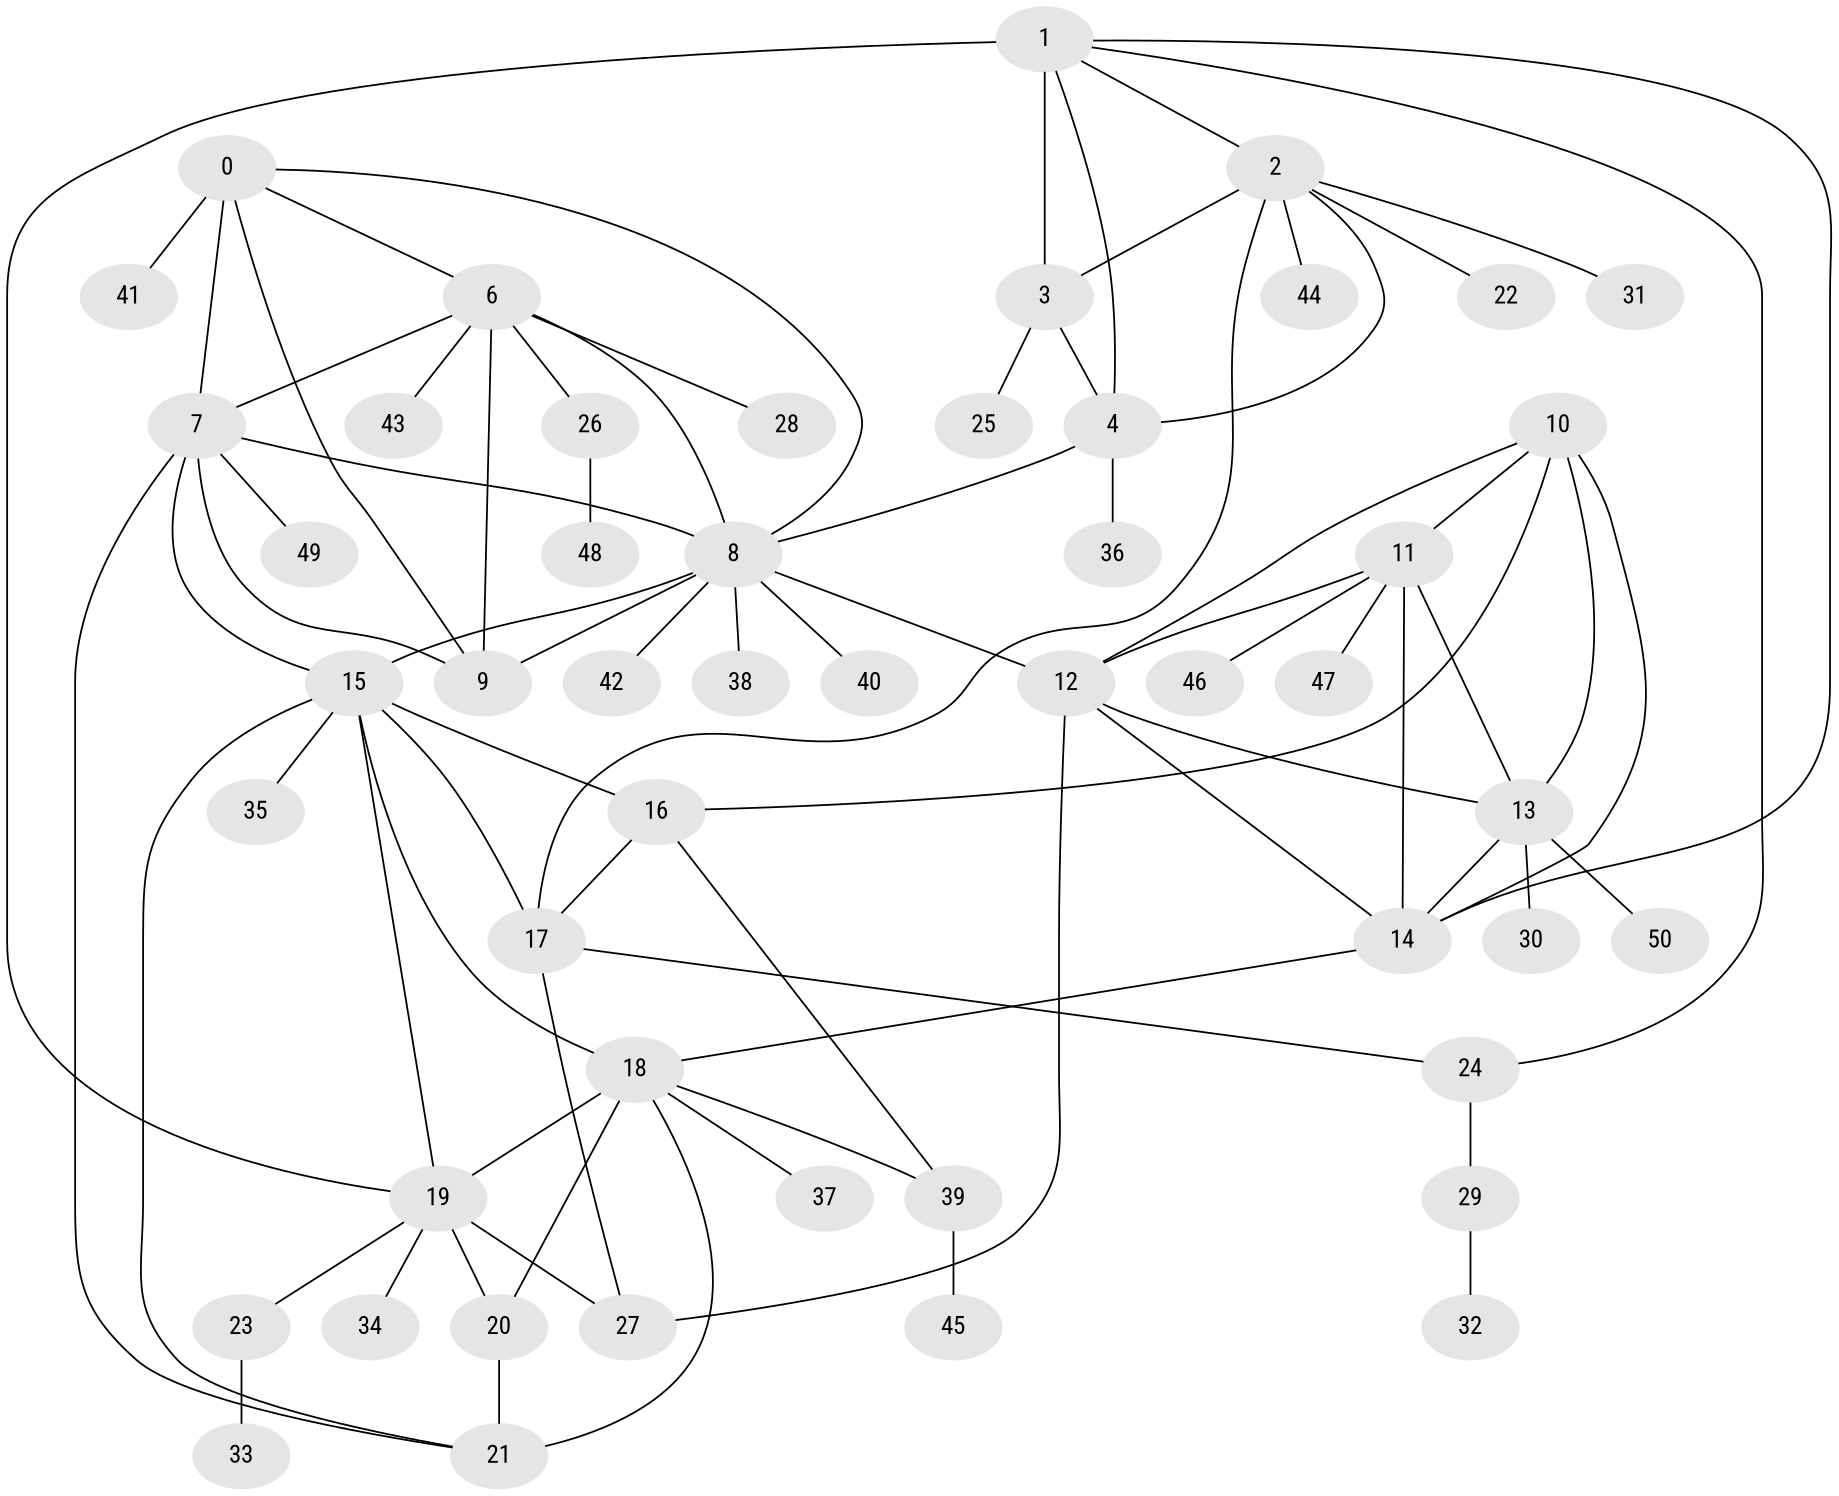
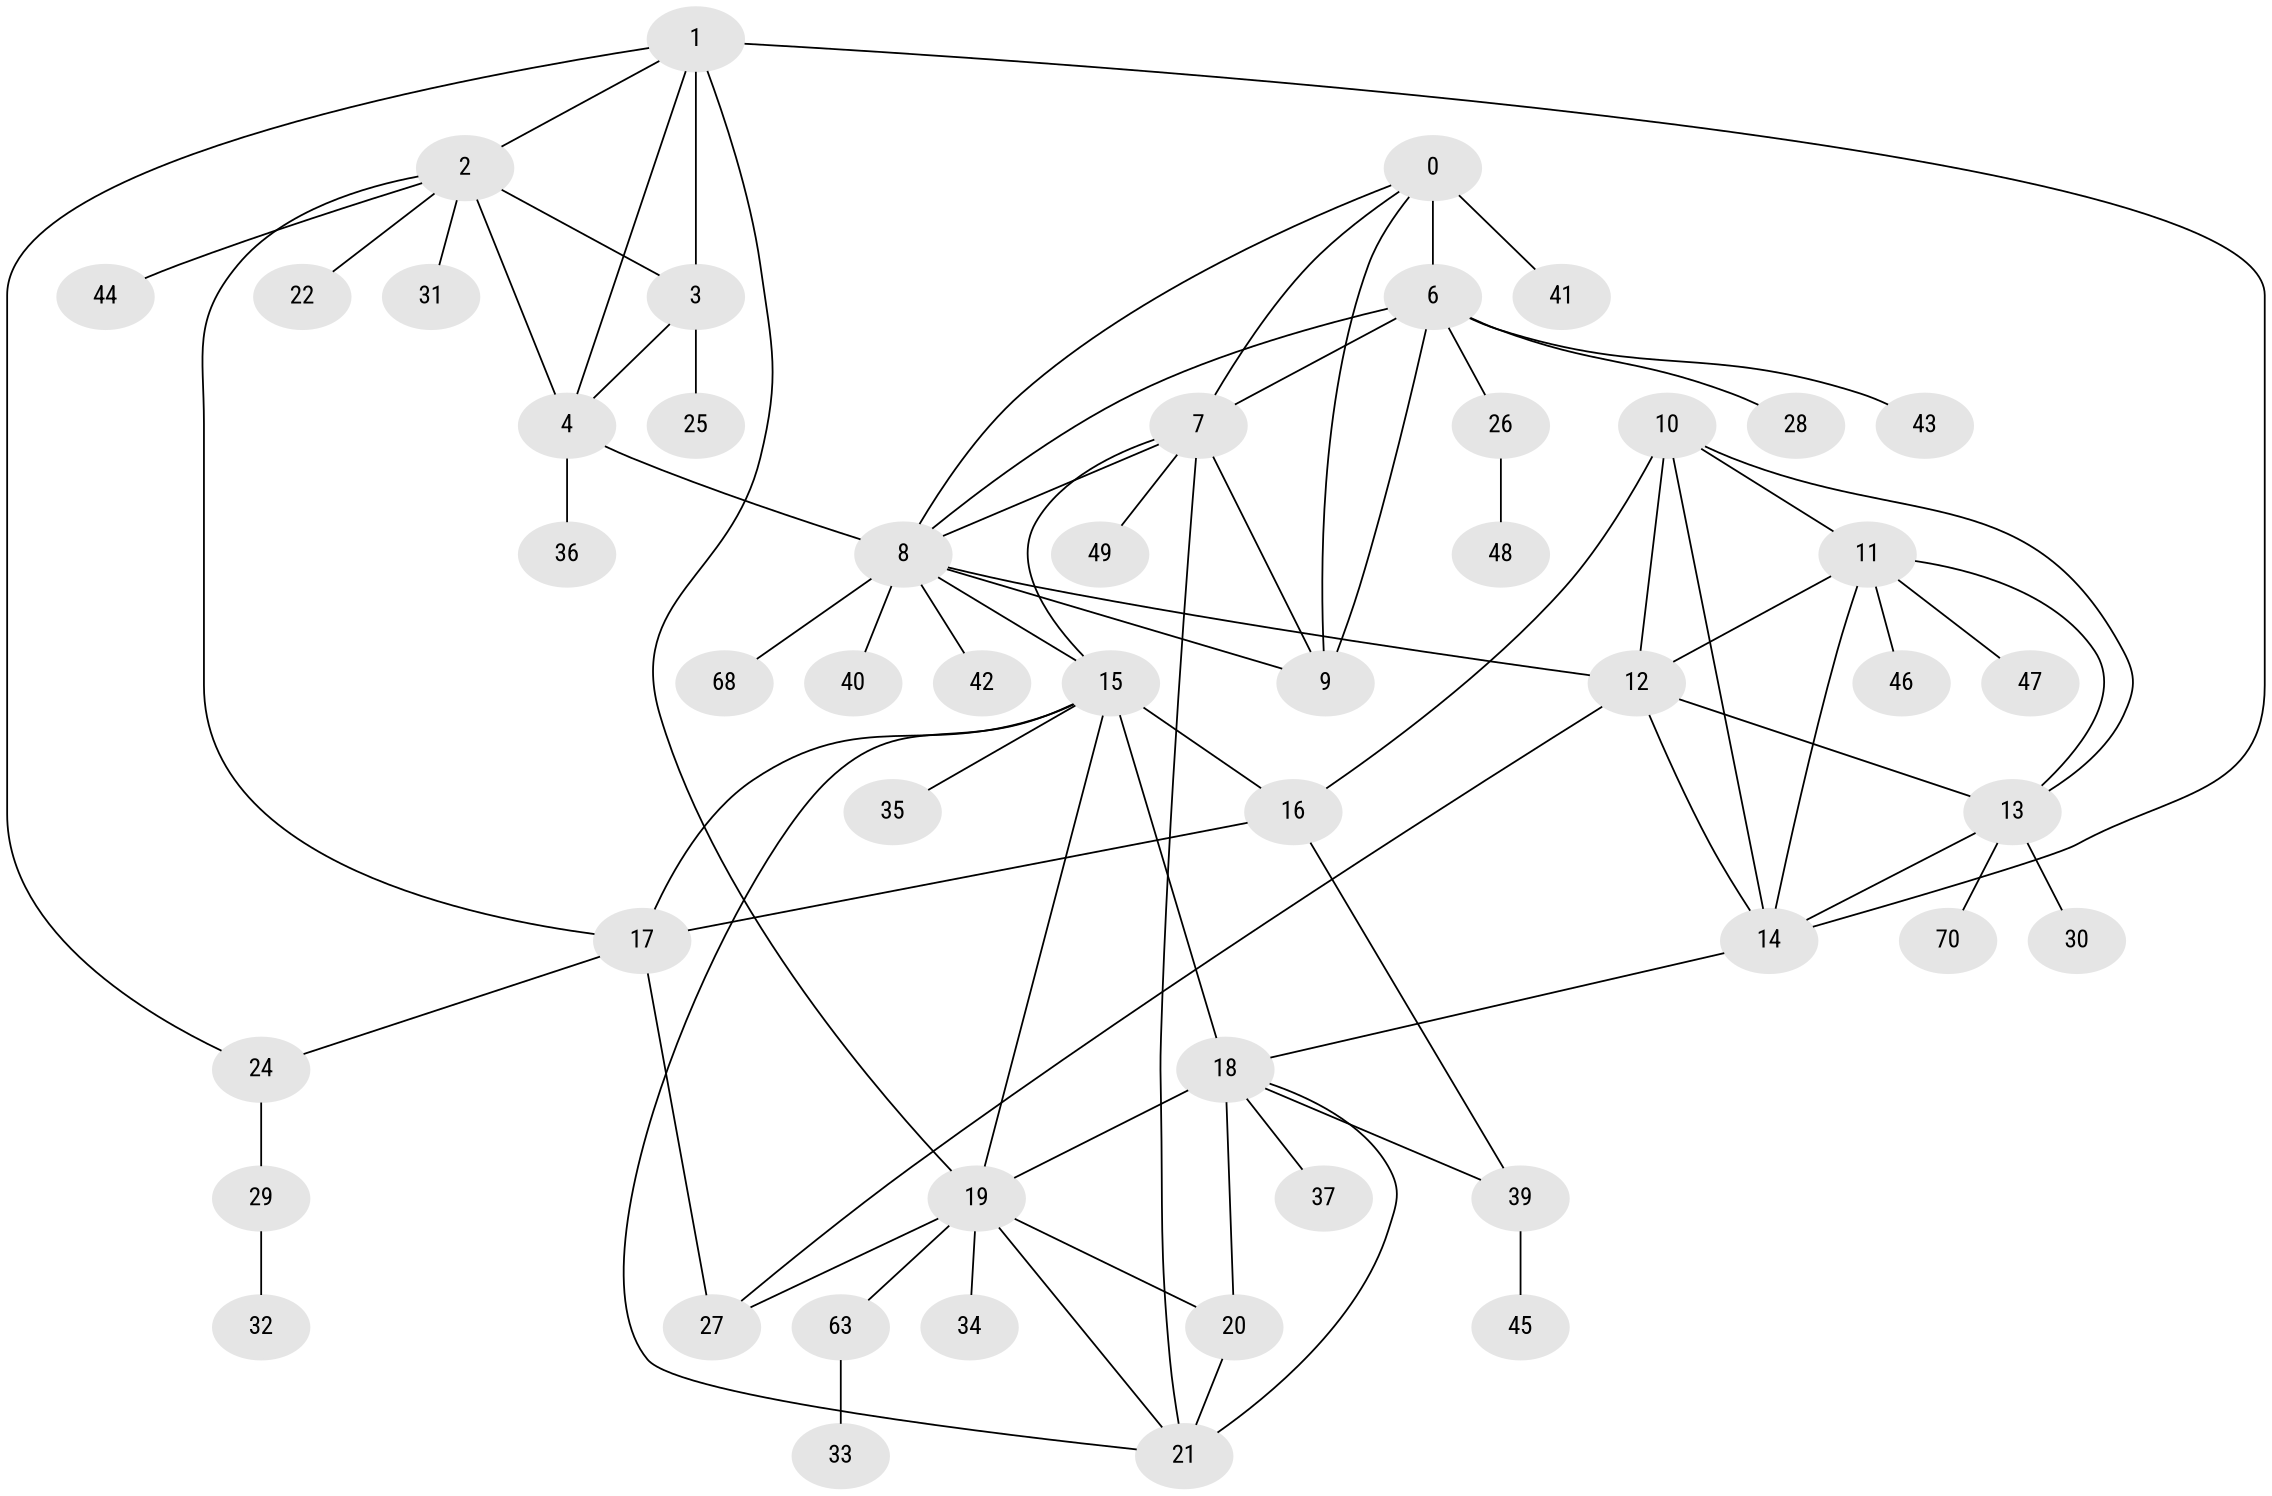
  graph {
    fontname="Roboto Condensed"
    node [color=gray90 fontname="Roboto Condensed" style=filled]
    edge [fontname="Roboto Condensed" weight=1.0]
    1
    2
    3
    4
    14
    19
    24
    17
    22
    31
    44
    25
    8
    36
    18
    21
    27
    20
-   23
+   23 [label=63]
    34
    29
    9
    15
    12
-   38
+   38 [label=68]
    40
    42
    n28 [label=0]
    6
    7
    41
    26
    28
    43
    49
    48
    16
    35
    13
    10
    11
    46
    47
    30
-   50
+   50 [label=70]
    39
    37
    45
    33
    32
    1 -- 2 [weight=2.0]
    1 -- 3 [weight=7.0]
    1 -- 4 [weight=2.0]
    1 -- 14
    1 -- 19
    1 -- 24
    2 -- 3
    2 -- 4
    2 -- 17
    2 -- 22
    2 -- 31
    2 -- 44
    3 -- 4
    3 -- 25
    4 -- 8
    4 -- 36
    14 -- 18
+   19 -- 21
    19 -- 27 [weight=2.0]
    19 -- 20
    19 -- 23
    19 -- 34
    24 -- 29
    17 -- 24
    17 -- 27
    8 -- 9
    8 -- 15
    8 -- 12
    8 -- 38
    8 -- 40
    8 -- 42
    18 -- 19 [weight=2.0]
    18 -- 21 [weight=2.0]
    18 -- 20 [weight=4.0]
    18 -- 39
    18 -- 37
    20 -- 21
    23 -- 33
    29 -- 32
    15 -- 19
    15 -- 17 [weight=3.0]
    15 -- 18
    15 -- 21
    15 -- 16 [weight=6.0]
    15 -- 35
    12 -- 14
    12 -- 27
    12 -- 13
    n28 -- 8
    n28 -- 9
    n28 -- 6
    n28 -- 7
    n28 -- 41 [weight=3.0]
    6 -- 8
    6 -- 9
    6 -- 7
    6 -- 26
    6 -- 28
    6 -- 43
    7 -- 8
    7 -- 21
    7 -- 9
    7 -- 15
    7 -- 49
    26 -- 48
    16 -- 17
    16 -- 39
    13 -- 14
    13 -- 30
    13 -- 50
    10 -- 14
    10 -- 12
    10 -- 16
    10 -- 13
    10 -- 11
    11 -- 14
    11 -- 12
    11 -- 13
    11 -- 46
    11 -- 47
    39 -- 45
  }
